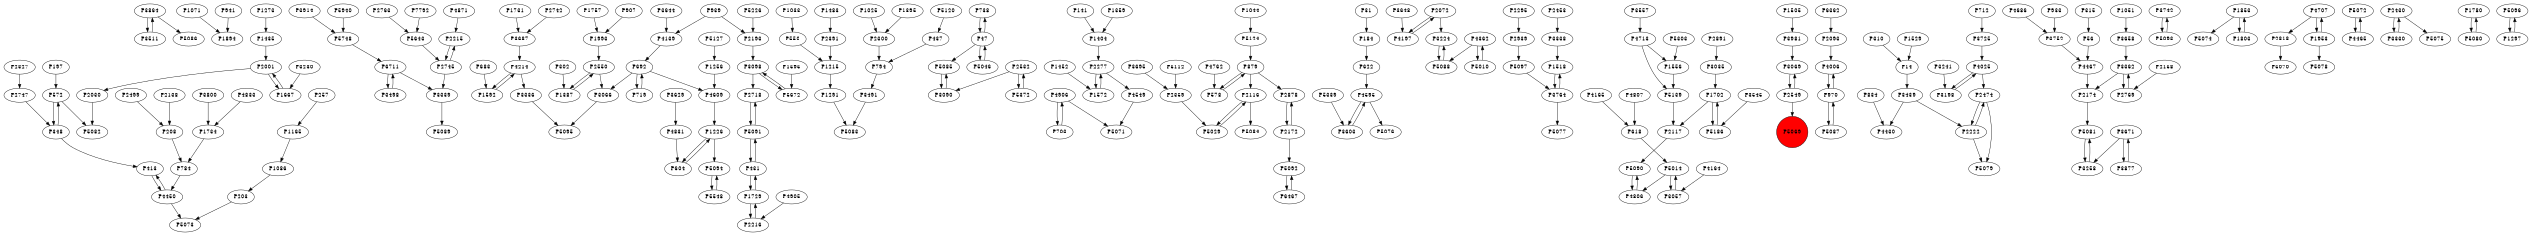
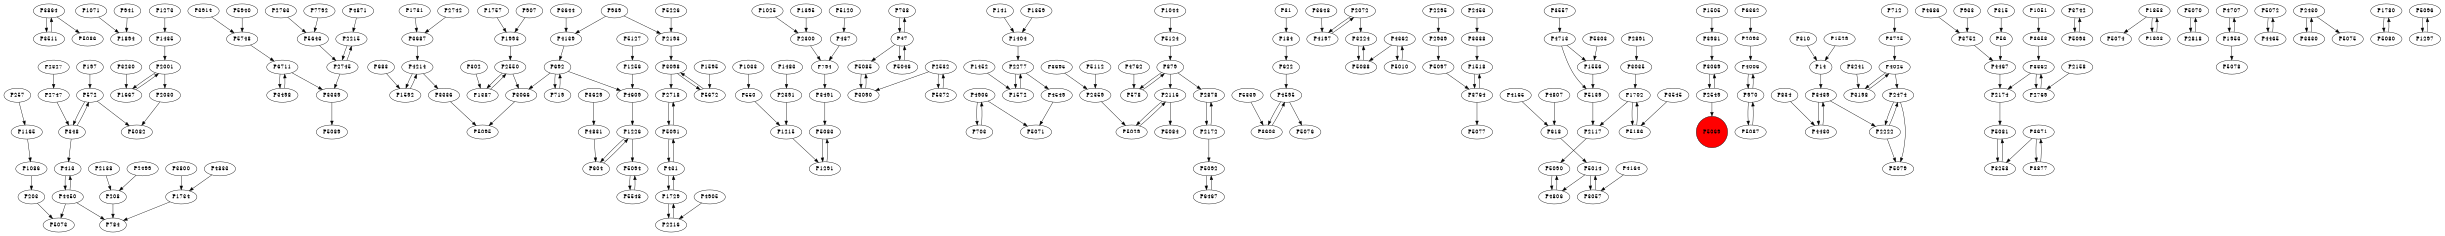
  digraph {
    P3864
    P3511
    P5086
    P1071
    P1894
    P197
    P572
    P2215
    P2745
    P3339
    P5089
    P5748
    P6711
    P3498
    P348
    P413
    P5082
    P4450
    P692
    P719
    P3066
    P4609
    P5095
    P1226
    P5094
    P604
    P5548
    P794
    P3491
    P5083
    P1291
    P738
    P47
    P5085
    P5046
    P3090
    P4906
    P5071
    P703
    P1086
    P203
    P5073
    P1729
    P431
    P2216
    P5091
    P2718
    P879
    P578
    P2878
    P2116
    P2172
    P5029
    P5084
    P4595
    P3603
    P5076
    P1757
    P1993
    P2550
    P1387
    P1592
    P4214
    P3336
    P2072
    P4197
    P3224
    P5088
    P3338
    P1518
    P3764
    P5077
    P2001
    P1667
    P2030
    P939
    P2193
    P4139
    P3098
    P5672
    P5303
    P1556
    P5139
    P2117
    P3057
    P5014
    P4806
    P5090
    P784
    P5226
    P3069
    P2549
    P5069 [fillcolor=red shape=circle style=filled]
    P4549
    P2138
    P208
    P2939
    P5097
    P1702
    P5186
    P1731
    P3687
    P6362
    P2093
    P4006
    P970
    P2499
    P2474
    P2222
    P5079
    P4686
    P3752
    P4467
    P2174
    P2327
    P2747
    P3742
    P5093
    P2300
    P1853
    P5074
    P1803
    P3198
    P4025
    P3981
    P5092
    P6467
    P3644
    P5070
    P2818
    P5081
    P3258
    P907
    P1273
    P1435
    P618
    P4707
    P1953
    P5078
    P5072
    P4465
    P5339
    P622
    P3671
    P3877
    P1051
    P3658
    P3362
    P2769
    P3800
    P1734
    P2430
    P3330
    P5075
    P3648
    P437
    P1572
    P2277
    P1215
    P5372
    P2532
    P5010
    P4362
    P4871
    P4831
    P2763
    P5643
    P4713
    P5087
    P1404
    P2295
    P5127
    P1256
    P3545
    P3035
    P7792
    P3914
    P3230
    P2359
    P1505
    P3725
    P31
    P184
    P3241
    P4762
    P1033
    P550
    P1025
    P4165
    P4833
    P14
    P3439
    P4430
    P1780
    P5080
    P712
    P5124
    P3557
    P141
    P4807
    P5096
    P1297
    P2742
    P1044
    P3695
    P683
    P5120
    P315
    P56
    P1595
    P933
    P5112
    P3629
    P310
    P1483
    P2391
    P2891
    P257
    P1165
    P1529
    P302
    P834
    P4164
    P2158
    P1359
    P941
    P4905
    P5940
    P2453
    P1395
    P1452
    P3864 -> P3511
    P3864 -> P5086
    P3511 -> P3864
    P1071 -> P1894
    P197 -> P572
    P572 -> P348
    P572 -> P5082
    P2215 -> P2745
    P2745 -> P2215
    P2745 -> P3339
    P3339 -> P5089
    P5748 -> P6711
    P6711 -> P3339
    P6711 -> P3498
    P3498 -> P6711
    P348 -> P572
    P348 -> P413
    P413 -> P4450
    P4450 -> P413
    P4450 -> P5073
    P692 -> P719
    P692 -> P3066
    P692 -> P4609
    P719 -> P692
    P3066 -> P5095
    P4609 -> P1226
    P1226 -> P5094
    P1226 -> P604
    P5094 -> P5548
    P604 -> P1226
    P5548 -> P5094
    P794 -> P3491
    P3491 -> P5083
+   P5083 -> P1291
    P1291 -> P5083
    P738 -> P47
    P47 -> P738
    P47 -> P5085
    P47 -> P5046
    P5085 -> P3090
    P5046 -> P47
    P3090 -> P5085
    P4906 -> P5071
    P4906 -> P703
    P703 -> P4906
    P1086 -> P203
    P203 -> P5073
    P1729 -> P431
    P1729 -> P2216
    P431 -> P1729
    P431 -> P5091
    P2216 -> P1729
    P5091 -> P431
    P5091 -> P2718
    P2718 -> P5091
    P879 -> P578
    P879 -> P2878
    P879 -> P2116
    P578 -> P879
    P2878 -> P2172
    P2116 -> P5029
    P2116 -> P5084
    P2172 -> P2878
    P2172 -> P5092
    P5029 -> P2116
    P4595 -> P3603
    P4595 -> P5076
    P3603 -> P4595
    P1757 -> P1993
    P1993 -> P2550
    P2550 -> P3066
    P2550 -> P1387
    P1387 -> P2550
    P1592 -> P4214
    P4214 -> P1592
    P4214 -> P3336
    P3336 -> P5095
    P2072 -> P4197
    P2072 -> P3224
    P4197 -> P2072
    P3224 -> P5088
    P5088 -> P3224
    P3338 -> P1518
    P1518 -> P3764
    P3764 -> P1518
    P3764 -> P5077
    P2001 -> P1667
    P2001 -> P2030
    P1667 -> P2001
    P2030 -> P5082
    P939 -> P2193
    P939 -> P4139
    P2193 -> P3098
    P4139 -> P692
    P3098 -> P2718
    P3098 -> P5672
    P5672 -> P3098
    P5303 -> P1556
    P1556 -> P5139
    P5139 -> P2117
    P2117 -> P5090
    P3057 -> P5014
    P5014 -> P3057
    P5014 -> P4806
    P4806 -> P5090
    P5090 -> P4806
-   P784 -> P4450
+   P4450 -> P784
    P5226 -> P2193
    P3069 -> P2549
    P2549 -> P3069
    P2549 -> P5069
    P4549 -> P5071
    P2138 -> P208
    P208 -> P784
    P2939 -> P5097
    P5097 -> P3764
    P1702 -> P2117
    P1702 -> P5186
    P5186 -> P1702
    P1731 -> P3687
    P3687 -> P4214
    P6362 -> P2093
    P2093 -> P4006
    P4006 -> P970
    P970 -> P4006
    P970 -> P5087
    P2499 -> P208
    P2474 -> P2222
    P2474 -> P5079
    P2222 -> P2474
    P2222 -> P5079
    P4686 -> P3752
    P3752 -> P4467
    P4467 -> P2174
    P2174 -> P5081
    P2327 -> P2747
    P2747 -> P348
    P3742 -> P5093
    P5093 -> P3742
    P2300 -> P794
    P1853 -> P5074
    P1853 -> P1803
    P1803 -> P1853
    P3198 -> P4025
    P4025 -> P2474
    P4025 -> P3198
    P3981 -> P3069
    P5092 -> P6467
    P6467 -> P5092
    P3644 -> P4139
-   P4707 -> P2818
+   P5070 -> P2818
    P2818 -> P5070
    P5081 -> P3258
    P3258 -> P5081
    P907 -> P1993
    P1273 -> P1435
    P1435 -> P2001
    P618 -> P5014
    P4707 -> P1953
    P1953 -> P4707
    P1953 -> P5078
    P5072 -> P4465
    P4465 -> P5072
    P5339 -> P3603
    P622 -> P4595
    P3671 -> P3258
    P3671 -> P3877
    P3877 -> P3671
    P1051 -> P3658
    P3658 -> P3362
    P3362 -> P2174
    P3362 -> P2769
    P2769 -> P3362
    P3800 -> P1734
    P1734 -> P784
    P2430 -> P3330
    P2430 -> P5075
    P3330 -> P2430
    P3648 -> P4197
    P437 -> P794
    P1572 -> P2277
    P2277 -> P4549
    P2277 -> P1572
    P1215 -> P1291
    P5372 -> P2532
    P2532 -> P3090
    P2532 -> P5372
    P5010 -> P4362
    P4362 -> P5088
    P4362 -> P5010
    P4871 -> P2215
    P4831 -> P604
    P2763 -> P5643
    P5643 -> P2745
    P4713 -> P1556
    P4713 -> P5139
    P5087 -> P970
    P1404 -> P2277
    P2295 -> P2939
    P5127 -> P1256
    P1256 -> P4609
    P3545 -> P5186
    P3035 -> P1702
    P7792 -> P5643
    P3914 -> P5748
    P3230 -> P1667
    P2359 -> P5029
    P1505 -> P3981
    P3725 -> P4025
    P31 -> P184
    P184 -> P622
    P3241 -> P3198
    P4762 -> P578
    P1033 -> P550
    P550 -> P1215
    P1025 -> P2300
    P4165 -> P618
    P4833 -> P1734
    P14 -> P3439
    P3439 -> P2222
    P3439 -> P4430
+   P4430 -> P3439
    P1780 -> P5080
    P5080 -> P1780
    P712 -> P3725
    P5124 -> P879
    P3557 -> P4713
    P141 -> P1404
    P4807 -> P618
    P5096 -> P1297
    P1297 -> P5096
    P2742 -> P3687
    P1044 -> P5124
    P3695 -> P2359
    P683 -> P1592
    P5120 -> P437
    P315 -> P56
    P56 -> P4467
    P1595 -> P5672
    P933 -> P3752
    P5112 -> P2359
    P3629 -> P4831
    P310 -> P14
    P1483 -> P2391
    P2391 -> P1215
    P2891 -> P3035
    P257 -> P1165
    P1165 -> P1086
    P1529 -> P14
    P302 -> P1387
    P834 -> P4430
    P4164 -> P3057
    P2158 -> P2769
    P1359 -> P1404
    P941 -> P1894
    P4905 -> P2216
    P5940 -> P5748
    P2453 -> P3338
    P1395 -> P2300
    P1452 -> P1572
  }
